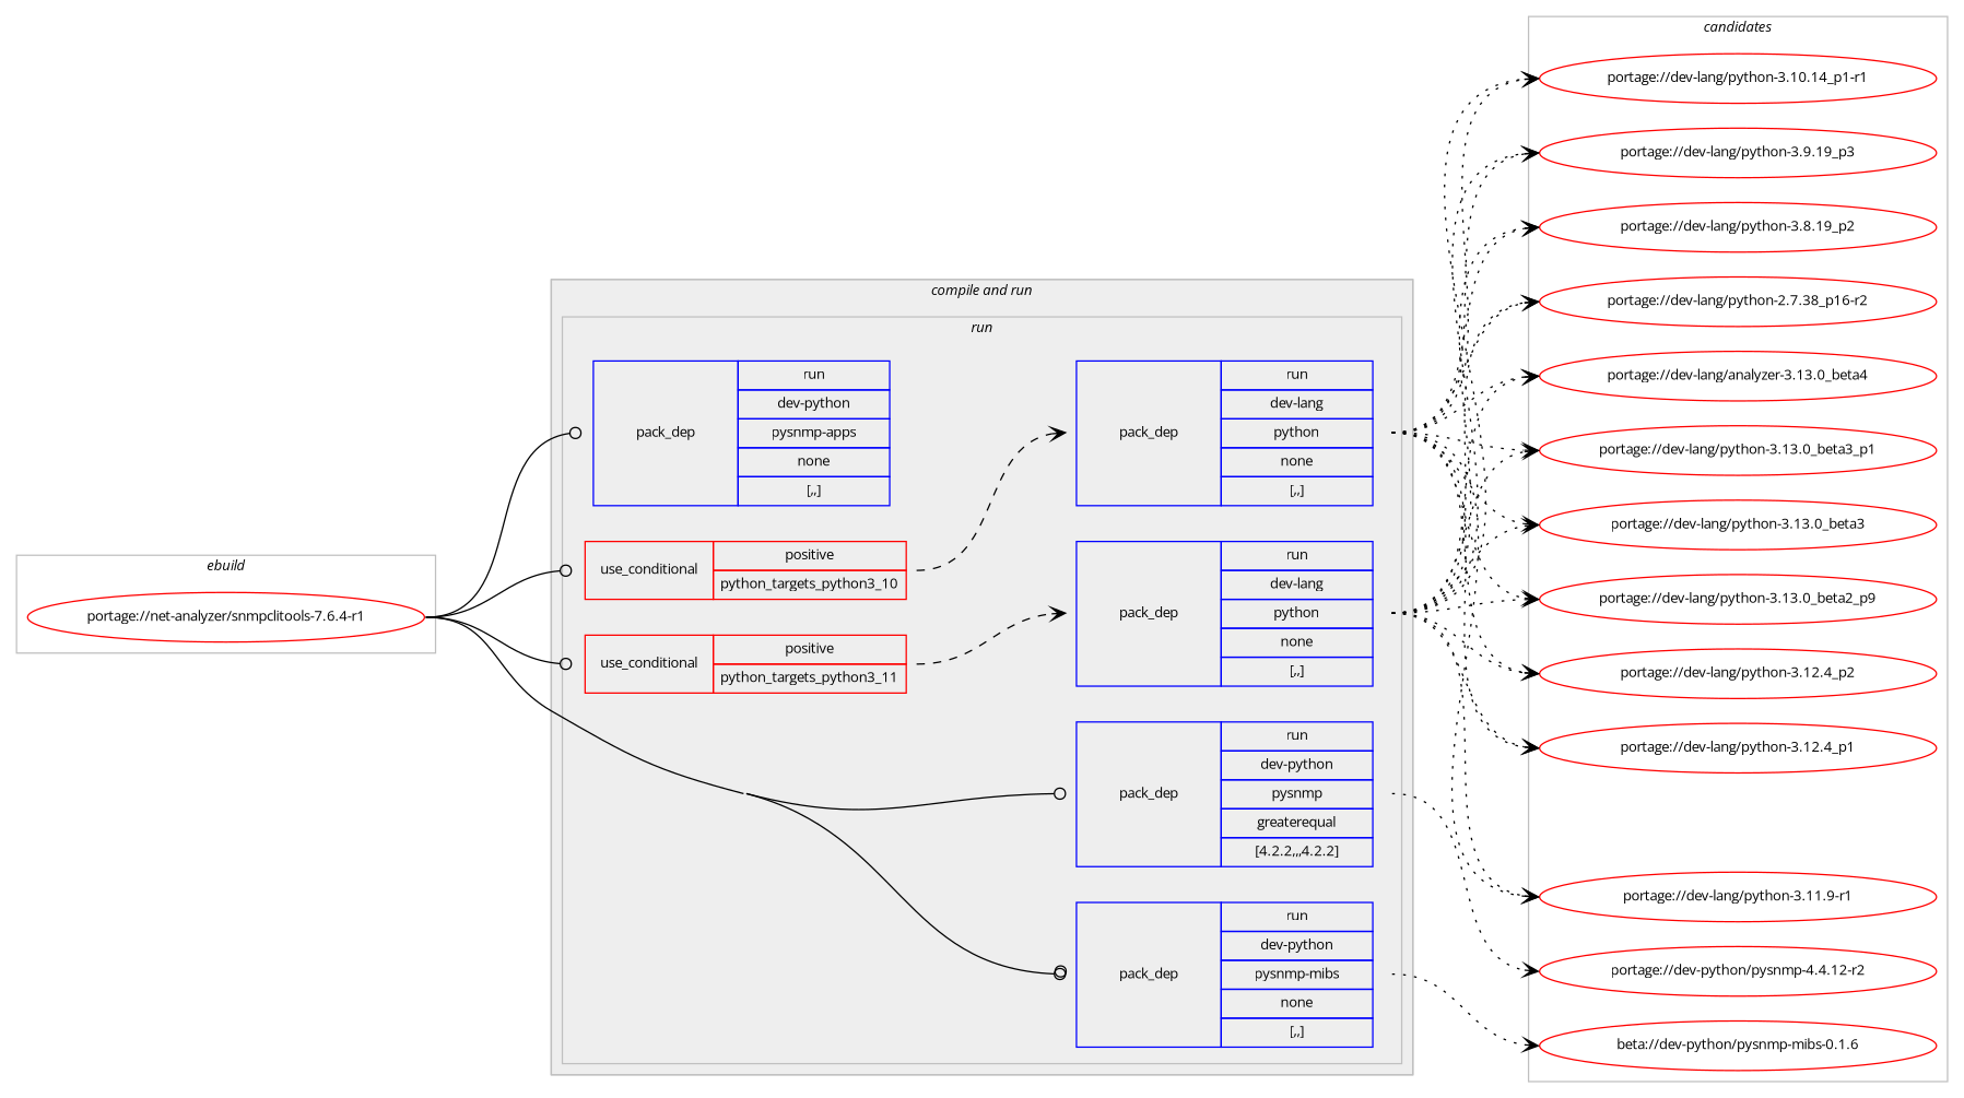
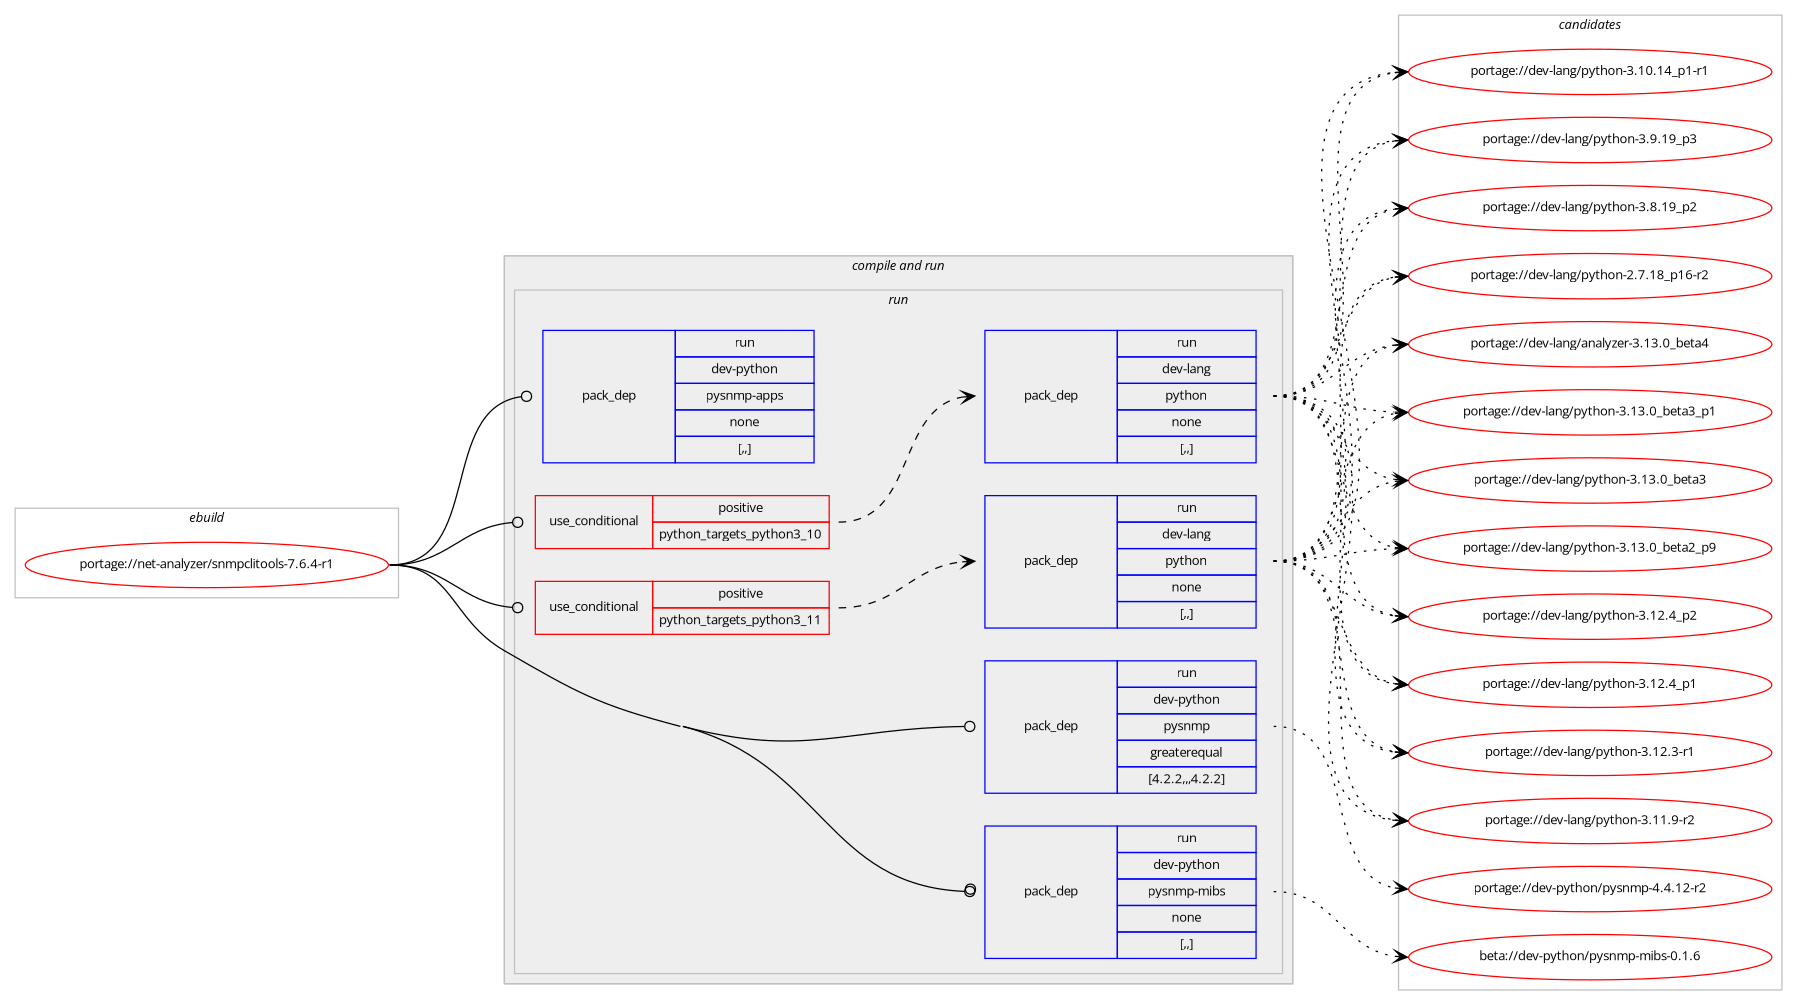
  digraph {
    compound=true
    concentrate=true
    fontname="Open Sans"
    fontsize=10
    newrank=true
    rankdir=LR
    ranksep=1.5
    node [color=red fontname="Open Sans" fontsize=10]
    edge [arrowhead=vee fontname="Open Sans" headport=w style=dotted tailport=e weight=100]
    n1 [label="portage://net-analyzer/snmpclitools-7.6.4-r1" width=4]
    n2 [color=blue label=<<TABLE BORDER="0" CELLBORDER="1" CELLSPACING="0" CELLPADDING="4" WIDTH="220"><TR><TD ROWSPAN="6" CELLPADDING="30">pack_dep</TD></TR><TR><TD WIDTH="110">run</TD></TR><TR><TD>dev-lang</TD></TR><TR><TD>python</TD></TR><TR><TD>none</TD></TR><TR><TD>[,,]</TD></TR></TABLE>> shape=none]
    n3 [label=<<TABLE BORDER="0" CELLBORDER="1" CELLSPACING="0" CELLPADDING="4"><TR><TD ROWSPAN="3" CELLPADDING="10">use_conditional</TD></TR><TR><TD>positive</TD></TR><TR><TD>python_targets_python3_10</TD></TR></TABLE>> shape=none]
    n4 [color=blue label=<<TABLE BORDER="0" CELLBORDER="1" CELLSPACING="0" CELLPADDING="4" WIDTH="220"><TR><TD ROWSPAN="6" CELLPADDING="30">pack_dep</TD></TR><TR><TD WIDTH="110">run</TD></TR><TR><TD>dev-lang</TD></TR><TR><TD>python</TD></TR><TR><TD>none</TD></TR><TR><TD>[,,]</TD></TR></TABLE>> shape=none]
    n5 [label=<<TABLE BORDER="0" CELLBORDER="1" CELLSPACING="0" CELLPADDING="4"><TR><TD ROWSPAN="3" CELLPADDING="10">use_conditional</TD></TR><TR><TD>positive</TD></TR><TR><TD>python_targets_python3_11</TD></TR></TABLE>> shape=none]
    n6 [color=blue label=<<TABLE BORDER="0" CELLBORDER="1" CELLSPACING="0" CELLPADDING="4" WIDTH="220"><TR><TD ROWSPAN="6" CELLPADDING="30">pack_dep</TD></TR><TR><TD WIDTH="110">run</TD></TR><TR><TD>dev-python</TD></TR><TR><TD>pysnmp</TD></TR><TR><TD>greaterequal</TD></TR><TR><TD>[4.2.2,,,4.2.2]</TD></TR></TABLE>> shape=none]
    n7 [color=blue label=<<TABLE BORDER="0" CELLBORDER="1" CELLSPACING="0" CELLPADDING="4" WIDTH="220"><TR><TD ROWSPAN="6" CELLPADDING="30">pack_dep</TD></TR><TR><TD WIDTH="110">run</TD></TR><TR><TD>dev-python</TD></TR><TR><TD>pysnmp-mibs</TD></TR><TR><TD>none</TD></TR><TR><TD>[,,]</TD></TR></TABLE>> shape=none]
    n8 [color=blue label=<<TABLE BORDER="0" CELLBORDER="1" CELLSPACING="0" CELLPADDING="4" WIDTH="220"><TR><TD ROWSPAN="6" CELLPADDING="30">pack_dep</TD></TR><TR><TD WIDTH="110">run</TD></TR><TR><TD>dev-python</TD></TR><TR><TD>pysnmp-apps</TD></TR><TR><TD>none</TD></TR><TR><TD>[,,]</TD></TR></TABLE>> shape=none]
    n9 [label="portage://dev-lang/analyzer-3.13.0_beta4" width=4]
    n10 [label="portage://dev-lang/python-3.13.0_beta3_p1" width=4]
    n11 [label="portage://dev-lang/python-3.13.0_beta3" width=4]
    n12 [label="portage://dev-lang/python-3.13.0_beta2_p9" width=4]
    n13 [label="portage://dev-lang/python-3.12.4_p2" width=4]
    n14 [label="portage://dev-lang/python-3.12.4_p1" width=4]
-   n16 [label="portage://dev-lang/python-3.11.9-r1" width=4]
+   n15 [label="portage://dev-lang/python-3.12.3-r1" width=4]
+   n16 [label="portage://dev-lang/python-3.11.9-r2" width=4]
    n17 [label="portage://dev-lang/python-3.10.14_p1-r1" width=4]
    n18 [label="portage://dev-lang/python-3.9.19_p3" width=4]
    n19 [label="portage://dev-lang/python-3.8.19_p2" width=4]
-   n20 [label="portage://dev-lang/python-2.7.38_p16-r2" width=4]
+   n20 [label="portage://dev-lang/python-2.7.18_p16-r2" width=4]
    n21 [label="portage://dev-python/pysnmp-4.4.12-r2" width=4]
    n22 [label="beta://dev-python/pysnmp-mibs-0.1.6" width=4]
    subgraph cluster_1 {
      color=gray
      label=<<i>ebuild</i>>
      n1
    }
    subgraph cluster_2 {
      color=gray
      label=<<i>dependencies</i>>
      subgraph cluster_3 {
        color=gray
        fillcolor="#eeeeee"
        label=<<i>compile</i>>
        style=filled
      }
      subgraph cluster_4 {
        color=gray
        fillcolor="#eeeeee"
        label=<<i>compile and run</i>>
        style=filled
      }
      subgraph cluster_5 {
        color=gray
        fillcolor="#eeeeee"
        label=<<i>run</i>>
        style=filled
        subgraph sub_6 {
          color=gray
          fillcolor="#eeeeee"
          label=<<i>run</i>>
          style=filled
          n3
          subgraph sub_7 {
            color=gray
            fillcolor="#eeeeee"
            label=<<i>run</i>>
            style=filled
            n2
          }
        }
        subgraph sub_8 {
          color=gray
          fillcolor="#eeeeee"
          label=<<i>run</i>>
          style=filled
          n5
          subgraph sub_9 {
            color=gray
            fillcolor="#eeeeee"
            label=<<i>run</i>>
            style=filled
            n4
          }
        }
        subgraph sub_10 {
          color=gray
          fillcolor="#eeeeee"
          label=<<i>run</i>>
          style=filled
          n6
        }
        subgraph sub_11 {
          color=gray
          fillcolor="#eeeeee"
          label=<<i>run</i>>
          style=filled
          n7
        }
        subgraph sub_12 {
          color=gray
          fillcolor="#eeeeee"
          label=<<i>run</i>>
          style=filled
          n8
        }
      }
    }
    subgraph cluster_13 {
      color=gray
      label=<<i>candidates</i>>
      rank=same
      subgraph sub_14 {
        color=black
        label=<<i>candidates</i>>
        nodesep=1
        rank=same
        n9
        n10
        n11
        n12
        n13
        n14
+       n15
        n16
        n17
        n18
        n19
        n20
      }
      subgraph sub_15 {
        color=black
        label=<<i>candidates</i>>
        nodesep=1
        rank=same
        n9
        n10
        n11
        n12
        n13
        n14
+       n15
        n16
        n17
        n18
        n19
        n20
      }
      subgraph sub_16 {
        color=black
        label=<<i>candidates</i>>
        nodesep=1
        rank=same
        n21
      }
      subgraph sub_17 {
        color=black
        label=<<i>candidates</i>>
        nodesep=1
        rank=same
        n22
      }
      subgraph sub_18 {
        color=black
        label=<<i>candidates</i>>
        nodesep=1
        rank=same
      }
    }
    n1 -> n3 [arrowhead=odot style=solid weight=20]
    n1 -> n5 [arrowhead=odot style=solid weight=20]
    n1 -> n6 [arrowhead=odot style=solid weight=20]
    n1 -> n7 [arrowhead=odot style=solid weight=20]
    n1 -> n8 [arrowhead=odot style=solid weight=20]
    n2 -> n9
    n2 -> n10
    n2 -> n11
    n2 -> n12
    n2 -> n13
    n2 -> n14
+   n2 -> n15
    n2 -> n16
    n2 -> n17
    n2 -> n18
    n2 -> n19
    n2 -> n20
    n3 -> n2 [style=dashed weight=20]
    n4 -> n9
    n4 -> n10
    n4 -> n11
    n4 -> n12
    n4 -> n13
    n4 -> n14
+   n4 -> n15
    n4 -> n16
    n4 -> n17
    n4 -> n18
    n4 -> n19
    n4 -> n20
    n5 -> n4 [style=dashed weight=20]
    n6 -> n21
    n7 -> n22
  }
